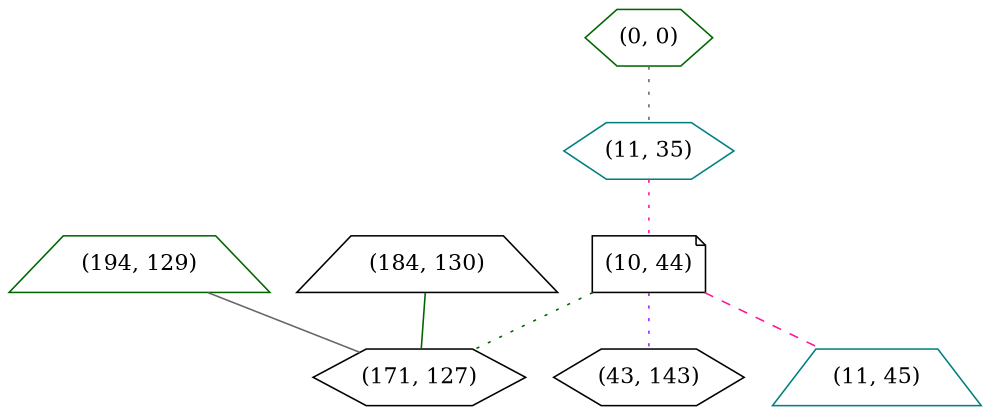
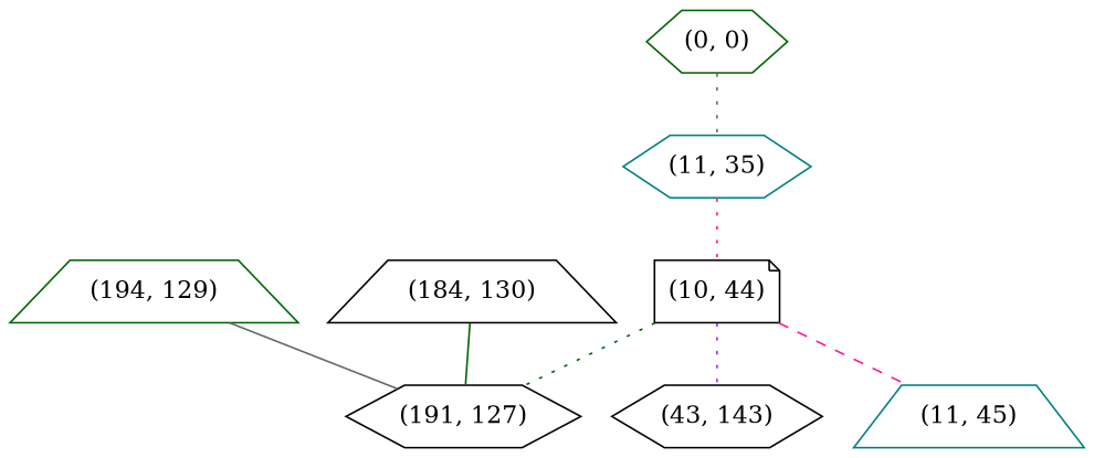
  graph {
    node [color=black shape=hexagon]
    edge [color=gray40 style=dotted weight=1]
    "(0, 0)" [color=darkgreen]
    "(11, 35)" [color=teal]
    "(10, 44)" [shape=note]
-   "(191, 127)" [label="(171, 127)"]
+   "(191, 127)"
    "(43, 143)"
    "(11, 45)" [color=teal shape=trapezium]
    "(194, 129)" [color=darkgreen shape=trapezium]
    "(184, 130)" [shape=trapezium]
    "(0, 0)" -- "(11, 35)" [weight=4]
    "(11, 35)" -- "(10, 44)" [color=deeppink]
    "(10, 44)" -- "(191, 127)" [color=darkgreen]
    "(10, 44)" -- "(43, 143)" [color=purple]
    "(10, 44)" -- "(11, 45)" [color=deeppink style=dashed]
    "(194, 129)" -- "(191, 127)" [style=solid]
    "(184, 130)" -- "(191, 127)" [color=darkgreen style=solid]
  }
